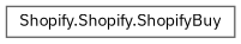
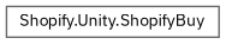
  digraph {
    rankdir=LR
    fontname="IBM Plex Sans"
-   n1 [color=grey40 fillcolor=white fontname="IBM Plex Sans" fontsize=10 height=0.2 label="Shopify.Shopify.ShopifyBuy" shape=box style=filled width=0.4]
+   n1 [color=grey40 fillcolor=white fontname="IBM Plex Sans" fontsize=10 height=0.2 label="Shopify.Unity.ShopifyBuy" shape=box style=filled width=0.4]
  }
